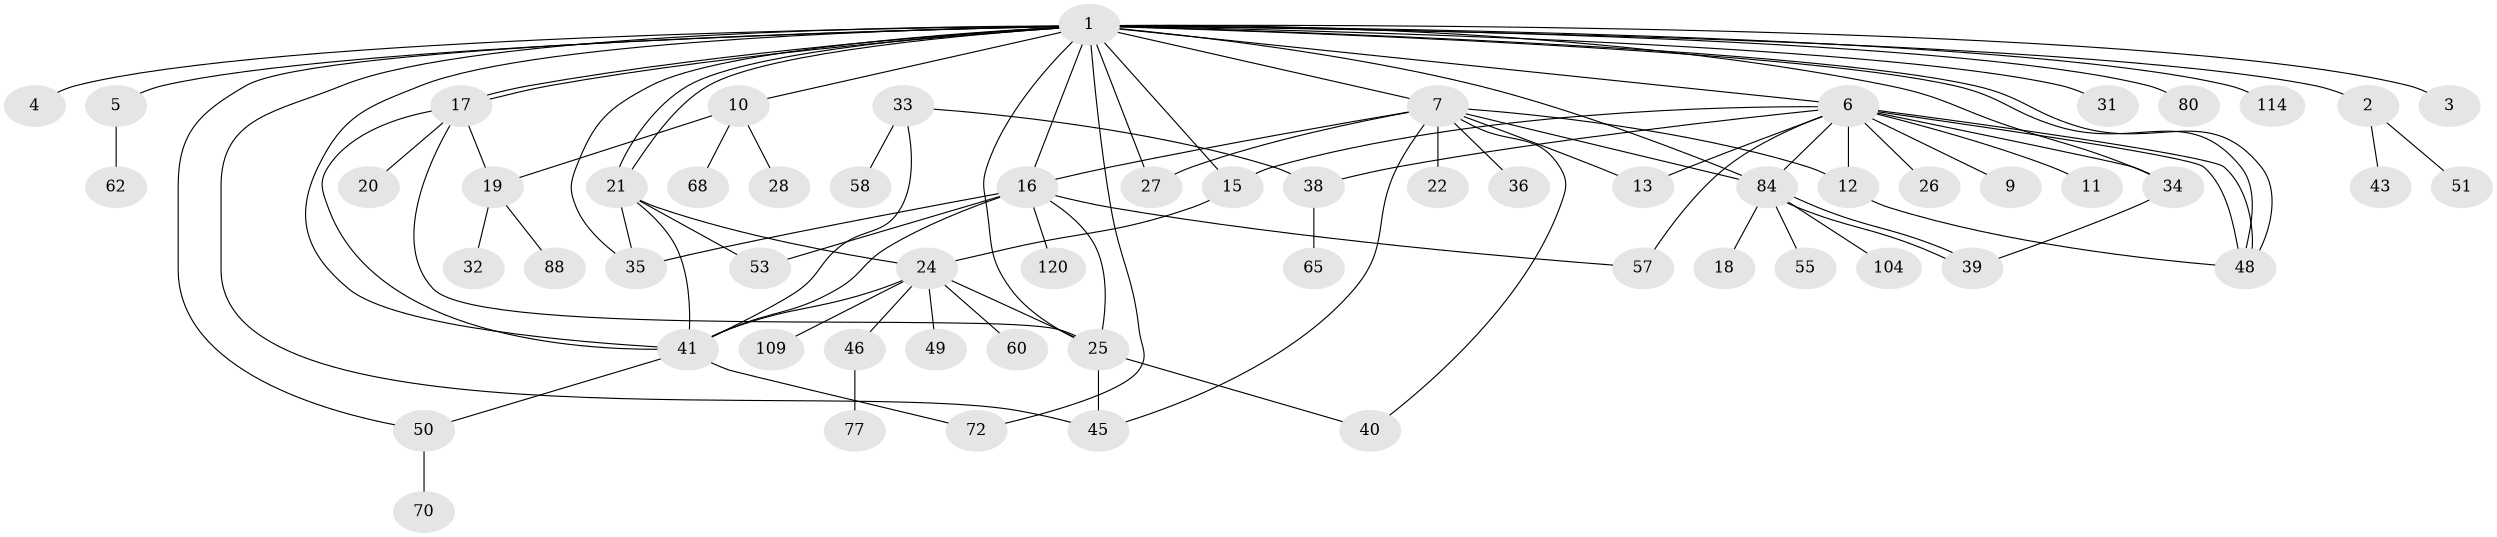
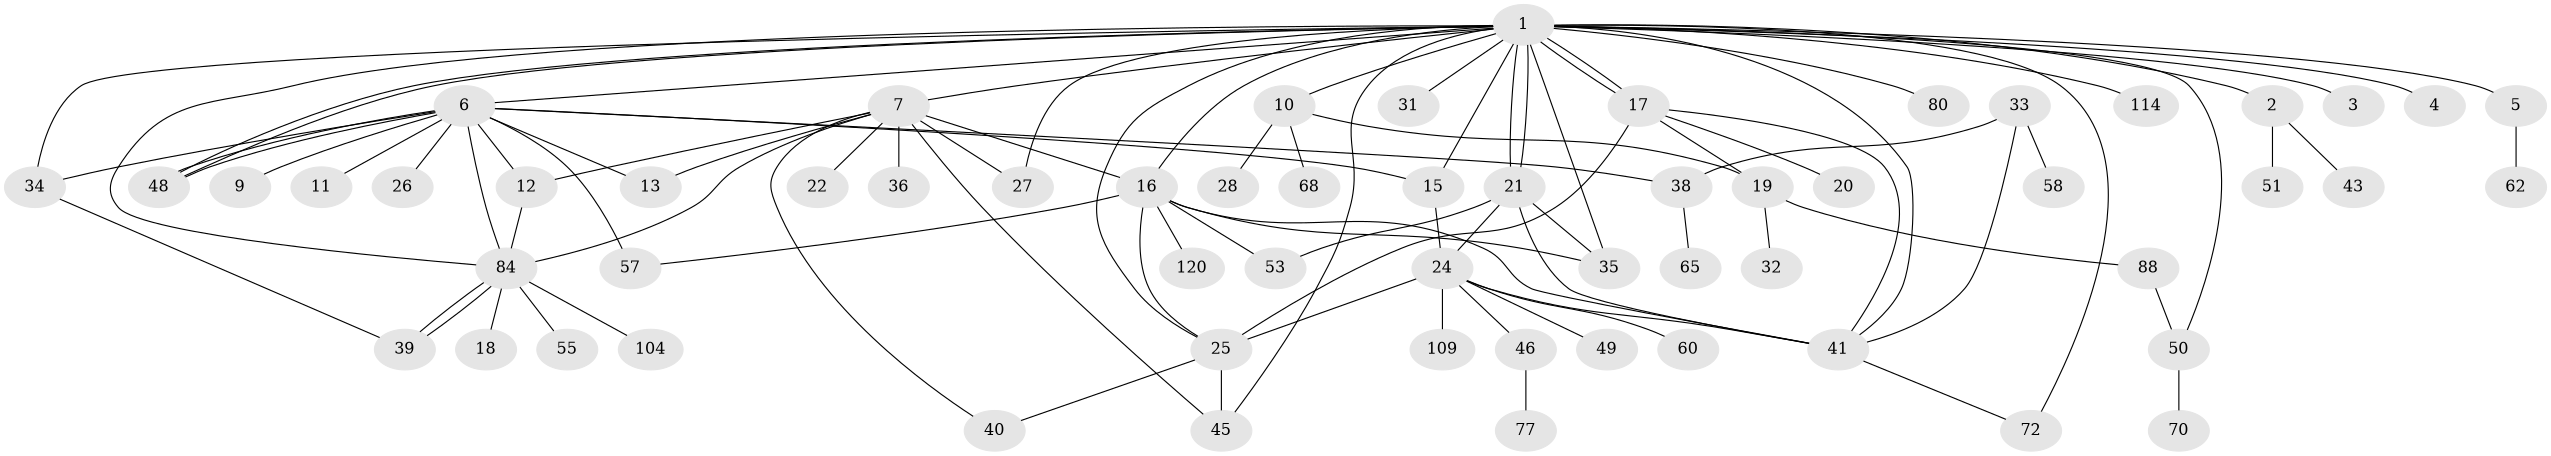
  graph {
    node [color=gray90 style=filled]
    1
    2
    3
    4
    5
    6 [super="+64+89+110+75+61"]
    7 [super="+44+8"]
    10 [super="+73"]
    n9 [label=84]
    15 [super="+74"]
    16 [super="+59"]
    17 [super="+23+71"]
    21 [super="+52+93+82"]
    25 [super="+78+108"]
    27 [super="+29+118"]
    31
    34
    35 [super="+42"]
    41 [super="+56+81+103+47"]
    45 [super="+76"]
    48
    50
    72 [super="+117"]
    80
    114
    43 [super="+92"]
    51
    62
    12 [super="+85+94+63"]
    9
    11
    13
    26
    38 [super="+54"]
    57
    22
    36
    40
    19 [super="+69"]
    28
    68
    18
    39
    55
    104 [super="+113"]
    24
    53
    120
    20 [super="+87+90"]
    70
    65
    32
    88
    46
    49
    60
    109
    33 [super="+112"]
    58
    77
    1 -- 2
    1 -- 3
    1 -- 4
    1 -- 5
    1 -- 6
    1 -- 7 [weight=2]
    1 -- 10
    1 -- n9
    1 -- 15
    1 -- 16
    1 -- 17 [weight=2]
    1 -- 17
    1 -- 21
    1 -- 21
    1 -- 25
    1 -- 27
    1 -- 31
    1 -- 34
    1 -- 35
    1 -- 41
    1 -- 45
    1 -- 48
    1 -- 48
    1 -- 50
    1 -- 72
    1 -- 80
    1 -- 114
    2 -- 43
    2 -- 51
    5 -- 62
    6 -- n9
    6 -- 15
    6 -- 34
    6 -- 48
    6 -- 48
    6 -- 12
    6 -- 9
    6 -- 11
    6 -- 13
    6 -- 26
    6 -- 38
    6 -- 57
    7 -- n9
    7 -- 16
    7 -- 27
    7 -- 45
    7 -- 12
    7 -- 13
    7 -- 22
    7 -- 36
    7 -- 40
    10 -- 19
    10 -- 28
    10 -- 68
    n9 -- 18
    n9 -- 39
    n9 -- 39
    n9 -- 55
    n9 -- 104
    15 -- 24
    16 -- 25
    16 -- 35
    16 -- 41 [weight=2]
    16 -- 57
    16 -- 53
    16 -- 120
    17 -- 25 [weight=2]
    17 -- 41
    17 -- 19
    17 -- 20
    21 -- 35
    21 -- 41
    21 -- 24
    21 -- 53
    25 -- 45
    25 -- 40
    34 -- 39
-   41 -- 50
+   88 -- 50
    41 -- 72
    50 -- 70
-   12 -- 48 [weight=2]
+   12 -- n9 [weight=2]
    38 -- 65
    19 -- 32
    19 -- 88
    24 -- 25
    24 -- 41
    24 -- 46
    24 -- 49
    24 -- 60
    24 -- 109
    46 -- 77
    33 -- 41
    33 -- 38
    33 -- 58
  }
